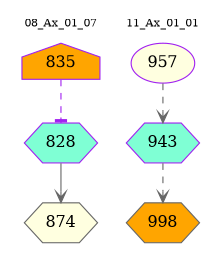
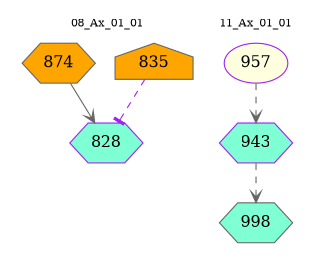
  digraph {
    node [color=purple fillcolor=orange shape=hexagon style=filled]
    edge [arrowhead=vee color=gray40 style=dashed]
-   n1 [label=835 shape=house]
+   n1 [color=gray40 label=835 shape=house]
    n2 [fillcolor=aquamarine label=828]
-   n3 [color=gray40 fillcolor=lightyellow label=874]
+   n3 [color=gray40 label=874]
    n4 [fillcolor=lightyellow label=957 shape=ellipse]
    n5 [fillcolor=aquamarine label=943]
-   n6 [color=gray40 label=998]
+   n6 [color=gray40 fillcolor=aquamarine label=998]
    subgraph cluster_1 {
      color=white
      fontsize=10
-     label="08_Ax_01_07"
+     label="08_Ax_01_01"
      n1
      n2
      n3
    }
    subgraph cluster_2 {
      color=white
      fontsize=10
      label="11_Ax_01_01"
      n4
      n5
      n6
    }
    n1 -> n2 [arrowhead=tee color=purple]
-   n2 -> n3 [style=solid]
+   n3 -> n2 [style=solid]
    n4 -> n5
    n5 -> n6
  }
